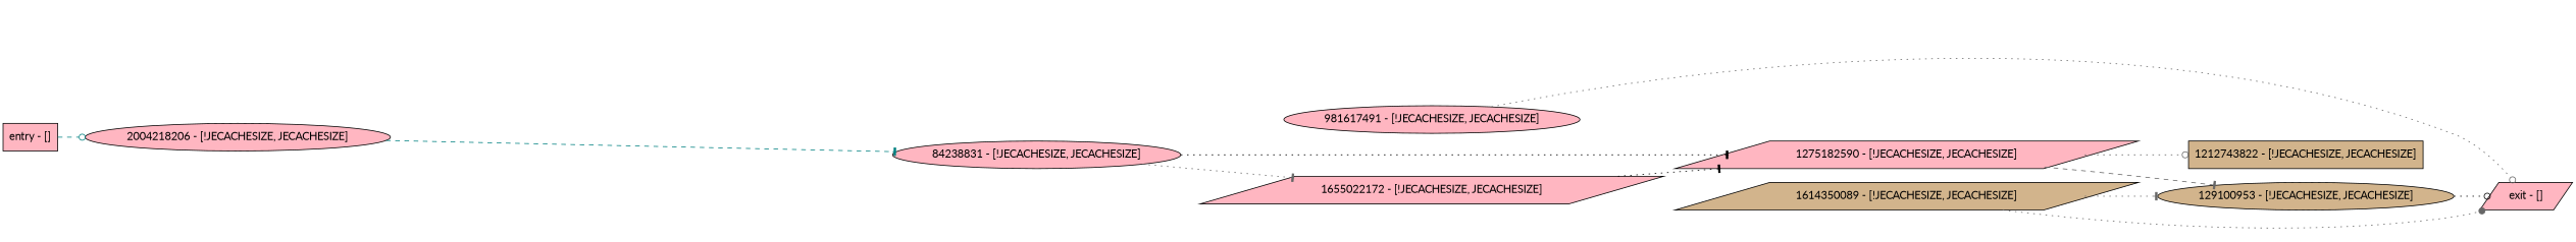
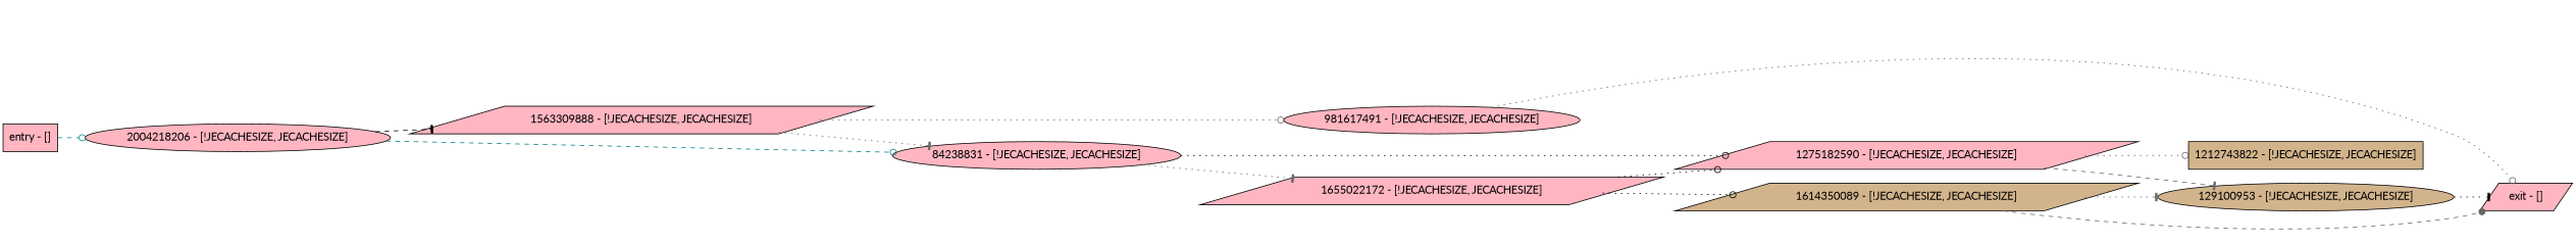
  digraph {
    fontname=Lato
    rankdir=LR
    node [fillcolor=lightpink fontname=Lato shape=parallelogram style=filled]
    edge [arrowhead=odot color=gray40 fontname=Lato style=dotted]
+   n1 [label="1563309888 - [!JECACHESIZE, JECACHESIZE]"]
    n2 [label="981617491 - [!JECACHESIZE, JECACHESIZE]" shape=ellipse]
    n3 [label="84238831 - [!JECACHESIZE, JECACHESIZE]" shape=ellipse]
    n4 [label="exit - []"]
    n5 [label="1275182590 - [!JECACHESIZE, JECACHESIZE]"]
    n6 [label="1655022172 - [!JECACHESIZE, JECACHESIZE]"]
    n7 [fillcolor=tan label="1212743822 - [!JECACHESIZE, JECACHESIZE]" shape=box]
    n8 [fillcolor=tan label="129100953 - [!JECACHESIZE, JECACHESIZE]" shape=ellipse]
    n9 [fillcolor=tan label="1614350089 - [!JECACHESIZE, JECACHESIZE]"]
    n10 [label="2004218206 - [!JECACHESIZE, JECACHESIZE]" shape=ellipse]
    n11 [label="entry - []" shape=box]
+   n1 -> n2
+   n1 -> n3 [arrowhead=tee]
    n2 -> n4
-   n3 -> n5 [arrowhead=tee color=black]
+   n3 -> n5 [color=black]
    n3 -> n6 [arrowhead=tee]
    n5 -> n7
    n5 -> n8 [arrowhead=tee style=dashed]
-   n6 -> n5 [arrowhead=tee color=black]
-   n8 -> n4 [color=black]
-   n9 -> n4 [arrowhead=dot]
+   n6 -> n5 [color=black]
+   n6 -> n9 [color=black]
+   n8 -> n4 [arrowhead=tee color=black]
+   n9 -> n4 [arrowhead=dot style=dashed]
    n9 -> n8 [arrowhead=tee]
-   n10 -> n3 [arrowhead=tee color=teal style=dashed]
+   n10 -> n1 [arrowhead=tee color=black style=dashed]
+   n10 -> n3 [color=teal style=dashed]
    n11 -> n10 [color=teal style=dashed]
  }
